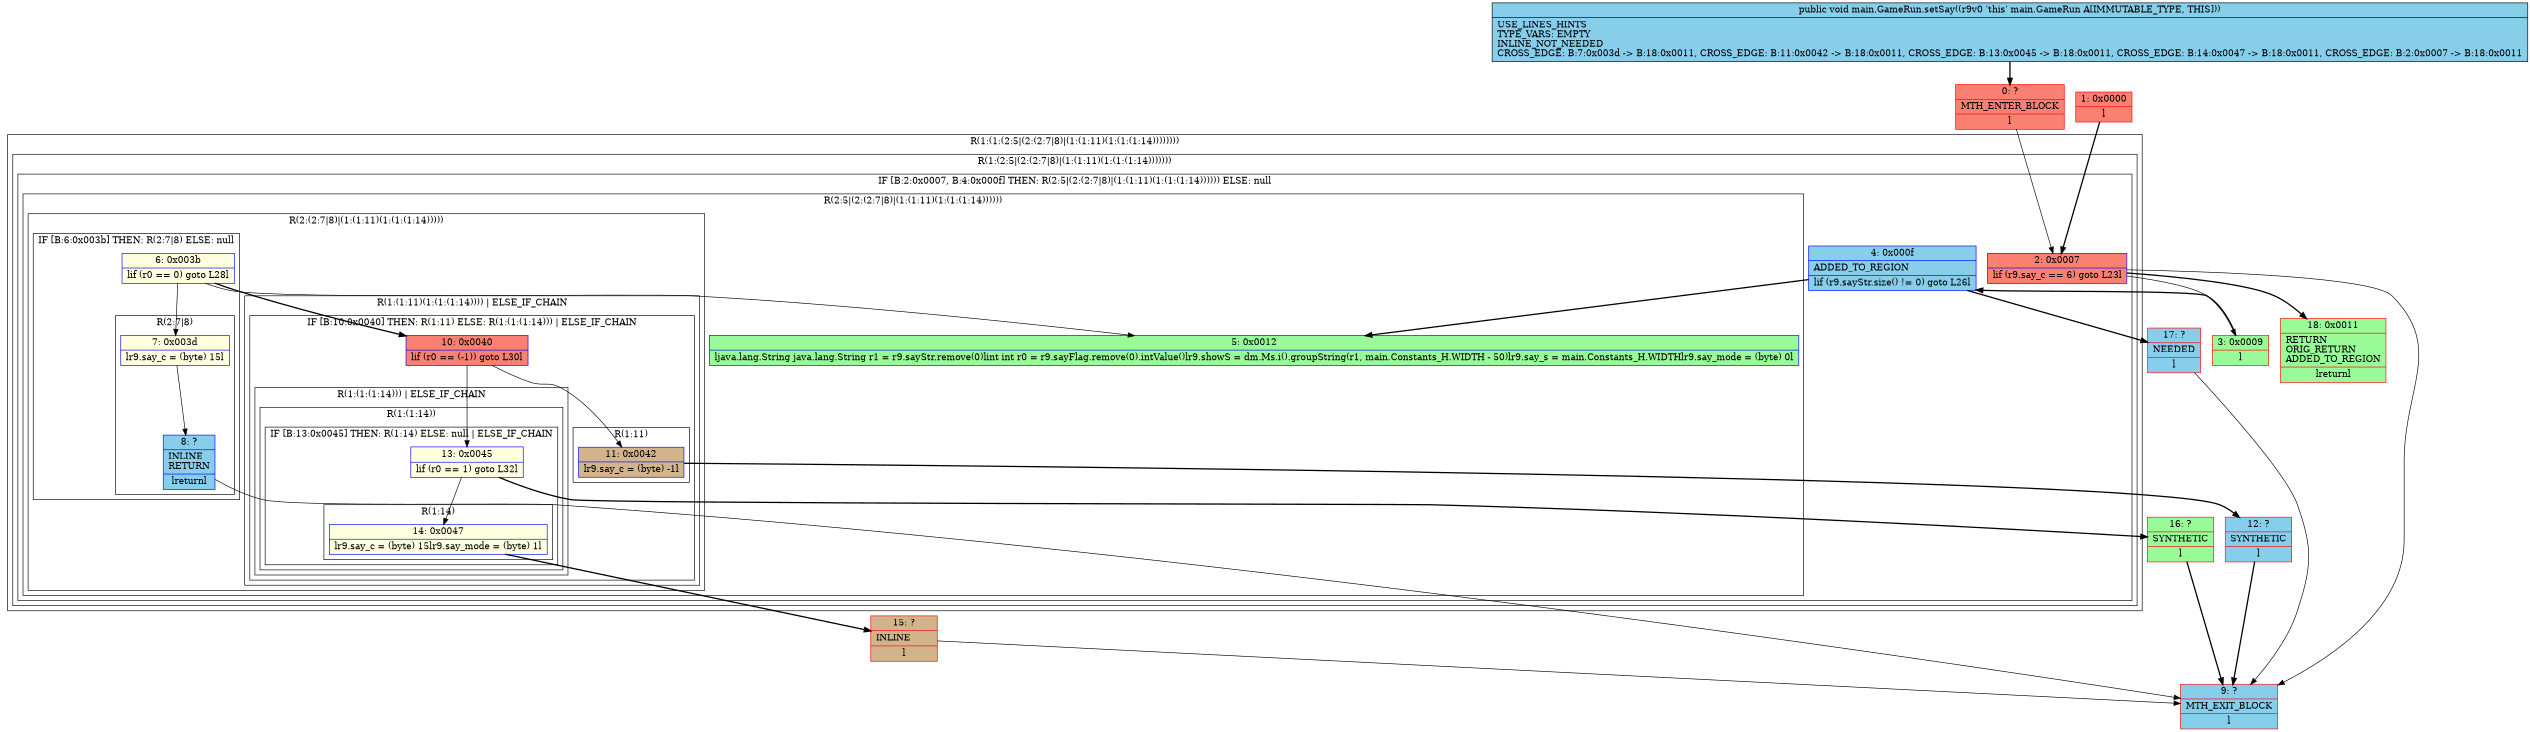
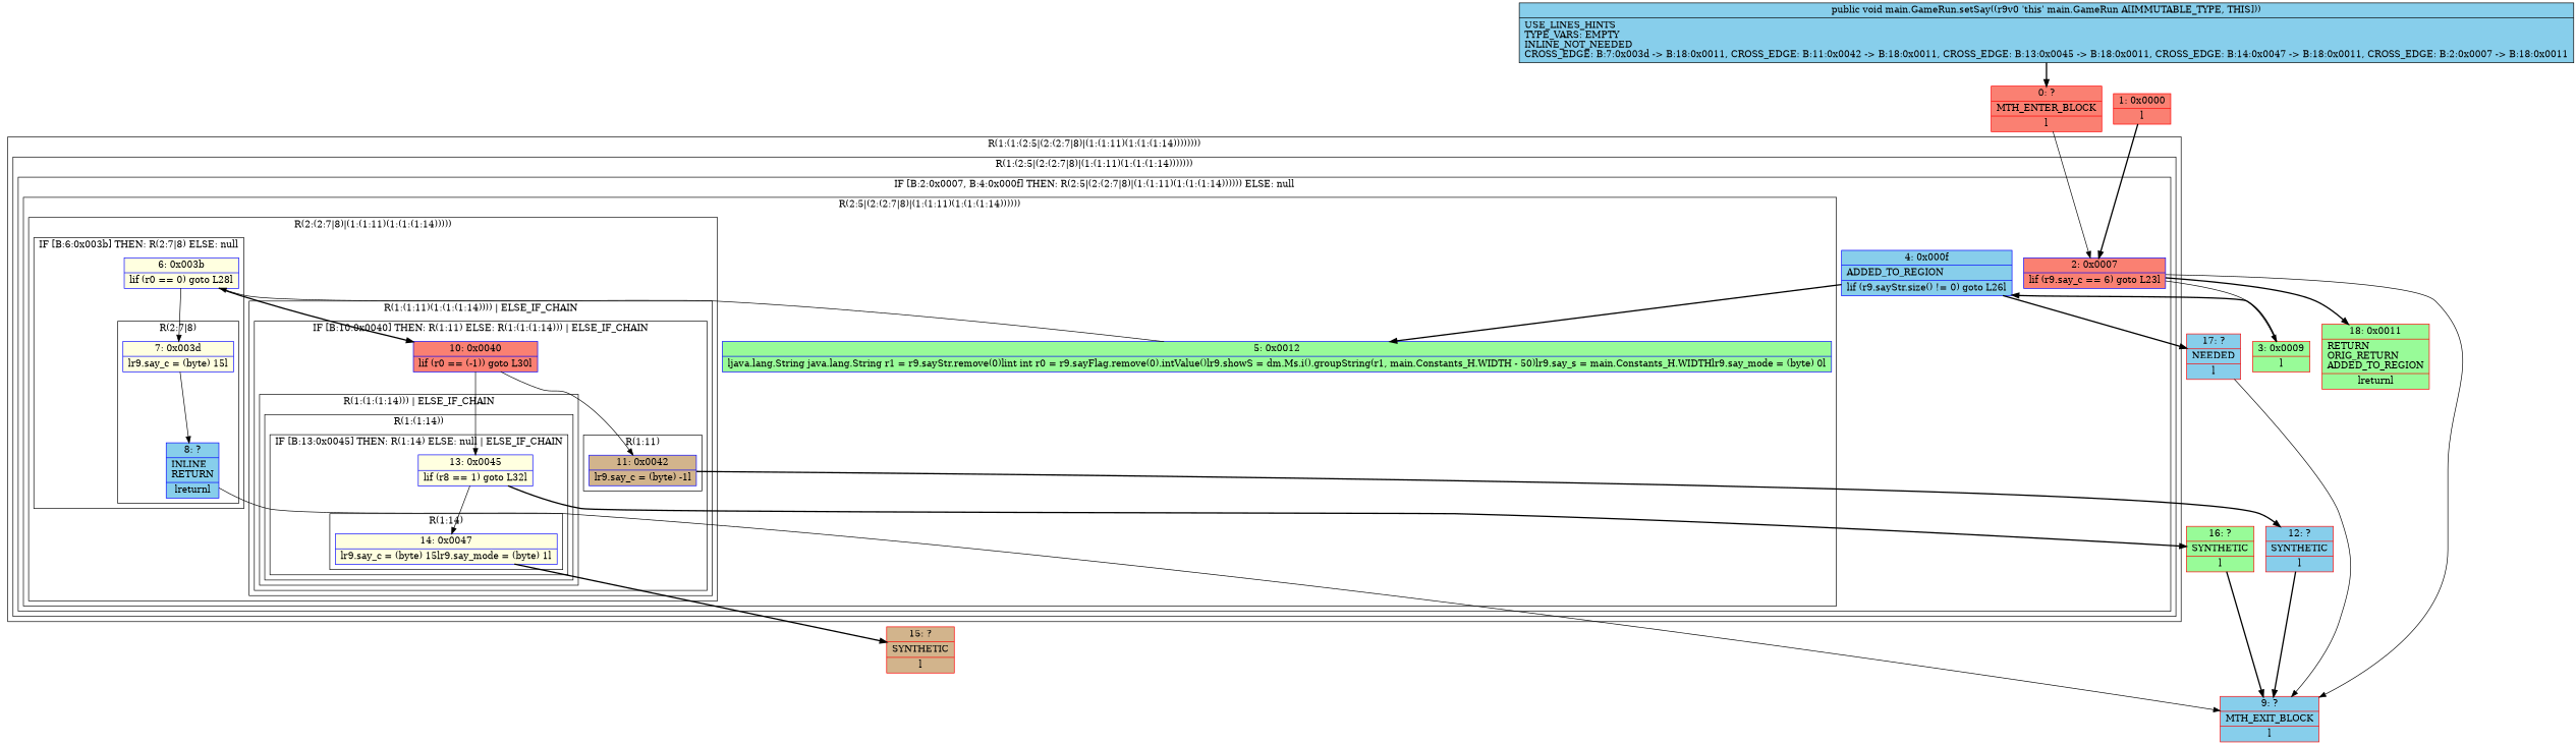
  digraph {
    node [color=blue fillcolor=skyblue shape=record style=filled]
    edge [style=solid]
    n1 [fillcolor=lightyellow label="{7\:\ 0x003d|lr9.say_c = (byte) 15l}"]
    n2 [label="{8\:\ ?|INLINE\lRETURN\l|lreturnl}"]
    n3 [fillcolor=lightyellow label="{6\:\ 0x003b|lif (r0 == 0) goto L28l}"]
    n4 [fillcolor=tan label="{11\:\ 0x0042|lr9.say_c = (byte) \-1l}"]
    n5 [fillcolor=lightyellow label="{14\:\ 0x0047|lr9.say_c = (byte) 15lr9.say_mode = (byte) 1l}"]
-   n6 [fillcolor=lightyellow label="{13\:\ 0x0045|lif (r0 == 1) goto L32l}"]
+   n6 [fillcolor=lightyellow label="{13\:\ 0x0045|lif (r8 == 1) goto L32l}"]
    n7 [fillcolor=salmon label="{10\:\ 0x0040|lif (r0 == (\-1)) goto L30l}"]
    n8 [fillcolor=palegreen label="{5\:\ 0x0012|ljava.lang.String java.lang.String r1 = r9.sayStr.remove(0)lint int r0 = r9.sayFlag.remove(0).intValue()lr9.showS = dm.Ms.i().groupString(r1, main.Constants_H.WIDTH \- 50)lr9.say_s = main.Constants_H.WIDTHlr9.say_mode = (byte) 0l}"]
    n9 [fillcolor=salmon label="{2\:\ 0x0007|lif (r9.say_c == 6) goto L23l}"]
    n10 [label="{4\:\ 0x000f|ADDED_TO_REGION\l|lif (r9.sayStr.size() != 0) goto L26l}"]
    n11 [color=red label="{9\:\ ?|MTH_EXIT_BLOCK\l|l}"]
    n12 [color=red label="{12\:\ ?|SYNTHETIC\l|l}"]
-   n13 [color=red fillcolor=tan label="{15\:\ ?|INLINE\l|l}"]
+   n13 [color=red fillcolor=tan label="{15\:\ ?|SYNTHETIC\l|l}"]
    n14 [color=red fillcolor=palegreen label="{16\:\ ?|SYNTHETIC\l|l}"]
    n15 [color=red fillcolor=palegreen label="{3\:\ 0x0009|l}"]
    n16 [color=red fillcolor=palegreen label="{18\:\ 0x0011|RETURN\lORIG_RETURN\lADDED_TO_REGION\l|lreturnl}"]
    n17 [color=red label="{17\:\ ?|NEEDED\l|l}"]
    n18 [color=red fillcolor=salmon label="{0\:\ ?|MTH_ENTER_BLOCK\l|l}"]
    n19 [color=red fillcolor=salmon label="{1\:\ 0x0000|l}"]
    n20 [label="{public void main.GameRun.setSay((r9v0 'this' main.GameRun A[IMMUTABLE_TYPE, THIS]))  | USE_LINES_HINTS\lTYPE_VARS: EMPTY\lINLINE_NOT_NEEDED\lCROSS_EDGE: B:7:0x003d \-\> B:18:0x0011, CROSS_EDGE: B:11:0x0042 \-\> B:18:0x0011, CROSS_EDGE: B:13:0x0045 \-\> B:18:0x0011, CROSS_EDGE: B:14:0x0047 \-\> B:18:0x0011, CROSS_EDGE: B:2:0x0007 \-\> B:18:0x0011\l}" color=""]
    subgraph cluster_1 {
      label="R(1:(1:(2:5|(2:(2:7|8)|(1:(1:11)(1:(1:(1:14))))))))"
      subgraph cluster_2 {
        label="R(1:(2:5|(2:(2:7|8)|(1:(1:11)(1:(1:(1:14)))))))"
        subgraph cluster_3 {
          label="IF [B:2:0x0007, B:4:0x000f] THEN: R(2:5|(2:(2:7|8)|(1:(1:11)(1:(1:(1:14)))))) ELSE: null"
          n9
          n10
          subgraph cluster_4 {
            label="R(2:5|(2:(2:7|8)|(1:(1:11)(1:(1:(1:14))))))"
            n8
            subgraph cluster_5 {
              label="R(2:(2:7|8)|(1:(1:11)(1:(1:(1:14)))))"
              subgraph cluster_6 {
                label="IF [B:6:0x003b] THEN: R(2:7|8) ELSE: null"
                n3
                subgraph cluster_7 {
                  label="R(2:7|8)"
                  n1
                  n2
                }
              }
              subgraph cluster_8 {
                label="R(1:(1:11)(1:(1:(1:14)))) | ELSE_IF_CHAIN\l"
                subgraph cluster_9 {
                  label="IF [B:10:0x0040] THEN: R(1:11) ELSE: R(1:(1:(1:14))) | ELSE_IF_CHAIN\l"
                  n7
                  subgraph cluster_10 {
                    label="R(1:11)"
                    n4
                  }
                  subgraph cluster_11 {
                    label="R(1:(1:(1:14))) | ELSE_IF_CHAIN\l"
                    subgraph cluster_12 {
                      label="R(1:(1:14))"
                      subgraph cluster_13 {
                        label="IF [B:13:0x0045] THEN: R(1:14) ELSE: null | ELSE_IF_CHAIN\l"
                        n6
                        subgraph cluster_14 {
                          label="R(1:14)"
                          n5
                        }
                      }
                    }
                  }
                }
              }
            }
          }
        }
      }
    }
    n1 -> n2
    n2 -> n11
    n3 -> n1
    n3 -> n7 [style=bold]
    n4 -> n12 [style=bold]
    n5 -> n13 [style=bold]
    n6 -> n5
    n6 -> n14 [style=bold]
    n7 -> n4
    n7 -> n6
-   n3 -> n8
+   n8 -> n3
    n9 -> n11
    n9 -> n15
    n9 -> n16 [style=bold]
    n10 -> n8 [style=bold]
    n10 -> n17 [style=bold]
    n12 -> n11 [style=bold]
-   n13 -> n11
    n14 -> n11 [style=bold]
    n15 -> n10 [style=bold]
    n17 -> n11
    n18 -> n9
    n19 -> n9 [style=bold]
    n20 -> n18 [style=bold]
  }
